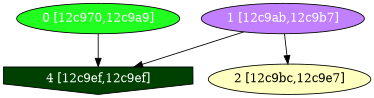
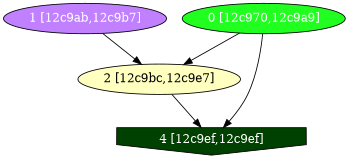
  digraph {
    node [fontcolor="#ffffff" shape=oval style=filled]
    n1 [fillcolor="#20FF20" label="0 [12c970,12c9a9]"]
    n2 [fillcolor="#FFFFC0" fontcolor="#000000" label="2 [12c9bc,12c9e7]"]
    n3 [fillcolor="#004000" label="4 [12c9ef,12c9ef]" shape=invhouse]
    n4 [fillcolor="#C080FF" label="1 [12c9ab,12c9b7]"]
+   n1 -> n2
    n1 -> n3
-   n4 -> n3
+   n2 -> n3
    n4 -> n2
  }
